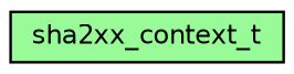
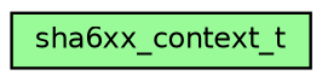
  digraph {
    rankdir=LR
-   n1 [color=black fillcolor=palegreen fontname=Helvetica fontsize=10 height=0.2 label=sha2xx_context_t shape=record style=filled width=0.4]
+   n1 [color=black fillcolor=palegreen fontname=Helvetica fontsize=10 height=0.2 label=sha6xx_context_t shape=record style=filled width=0.4]
  }
